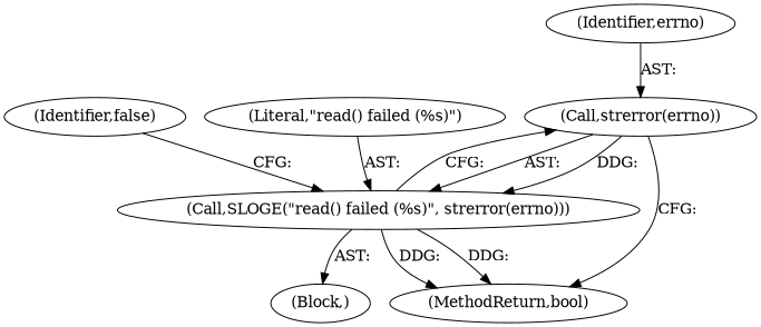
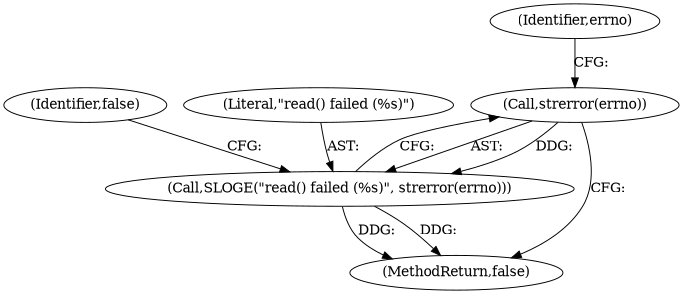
  digraph {
    n1 [label="(Call,strerror(errno))"]
    n2 [label="(Call,SLOGE(\"read() failed (%s)\", strerror(errno)))"]
-   n3 [label="(MethodReturn,bool)"]
-   n4 [label="(Block,)"]
+   n3 [label="(MethodReturn,false)"]
    n5 [label="(Identifier,errno)"]
    n6 [label="(Identifier,false)"]
    n7 [label="(Literal,\"read() failed (%s)\")"]
    n1 -> n2 [label="AST: "]
    n1 -> n2 [label="DDG: "]
    n1 -> n3 [label="CFG: "]
    n2 -> n1 [label="CFG: "]
    n2 -> n3 [label="DDG: "]
    n2 -> n3 [label="DDG: "]
-   n2 -> n4 [label="AST: "]
-   n5 -> n1 [label="AST: "]
+   n5 -> n1 [label="CFG: "]
    n6 -> n2 [label="CFG: "]
    n7 -> n2 [label="AST: "]
  }
